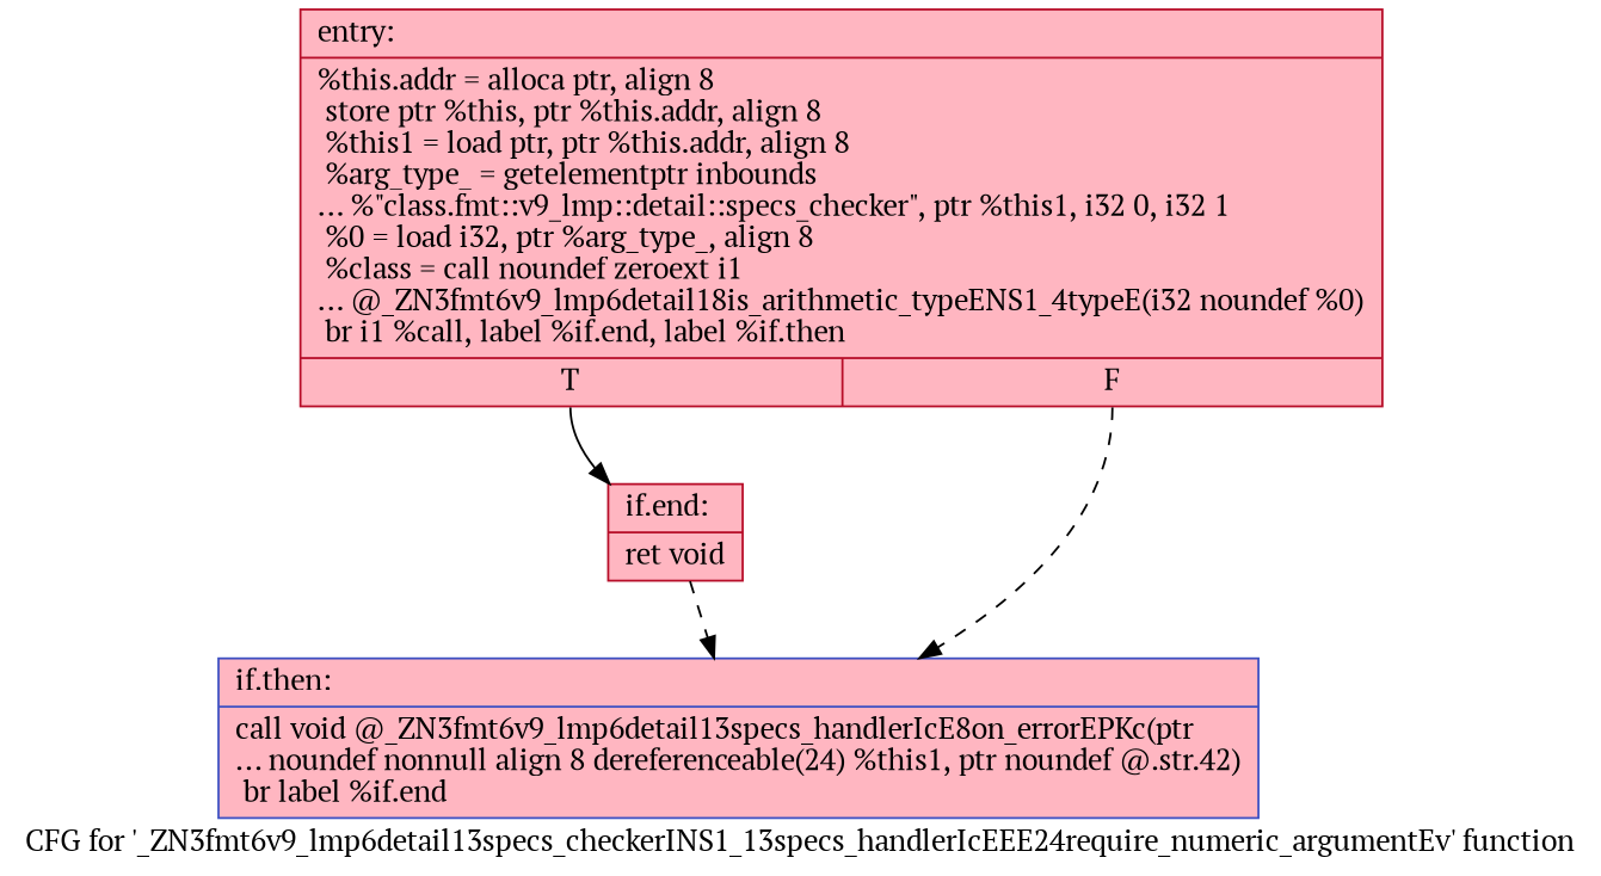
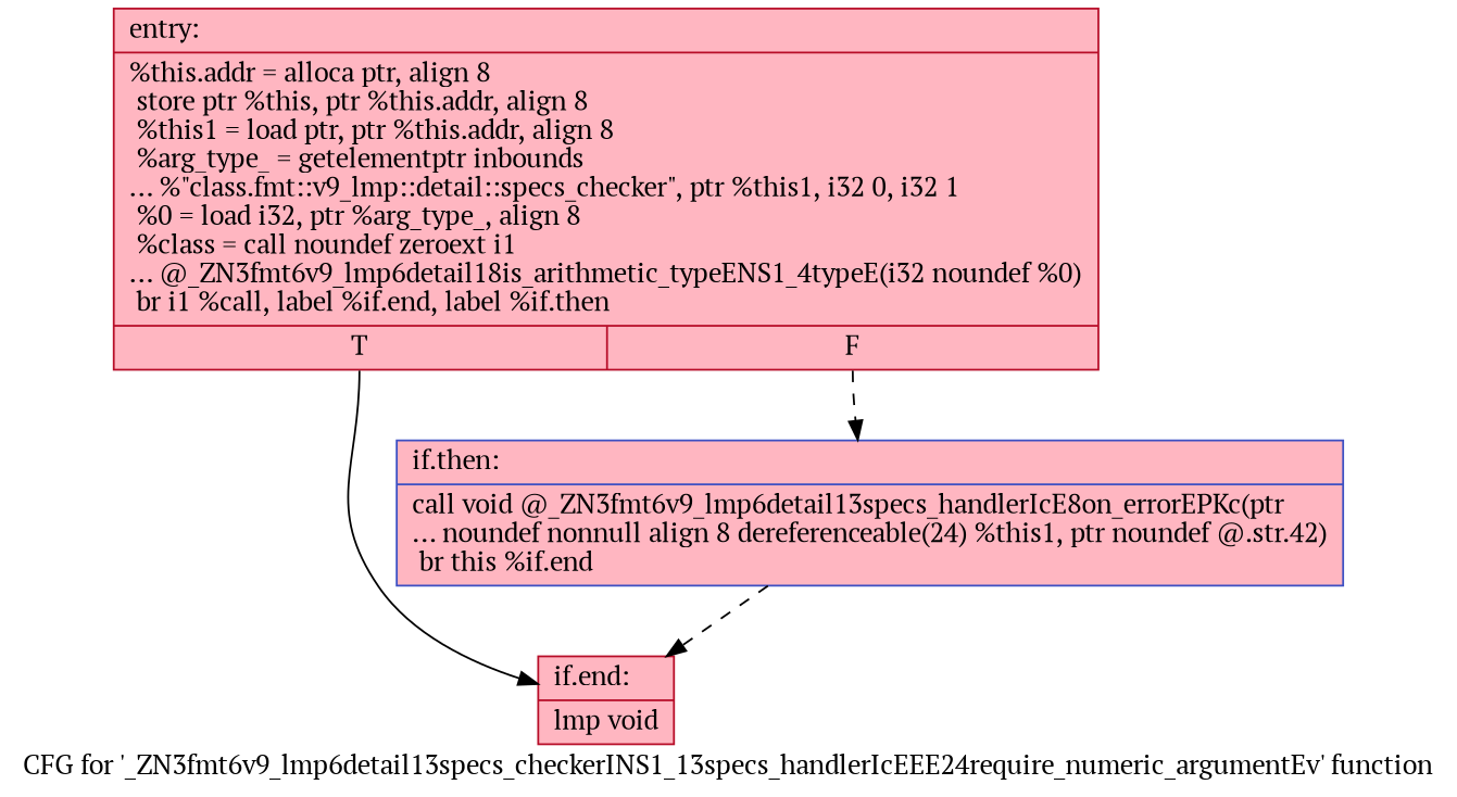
  digraph {
    fontname="PT Serif"
    label="CFG for '_ZN3fmt6v9_lmp6detail13specs_checkerINS1_13specs_handlerIcEEE24require_numeric_argumentEv' function"
    node [color="#b70d28ff" fillcolor=lightpink fontname="PT Serif" shape=record style=filled]
    edge [fontname="PT Serif" style=dashed]
    n1 [label="{entry:\l|  %this.addr = alloca ptr, align 8\l  store ptr %this, ptr %this.addr, align 8\l  %this1 = load ptr, ptr %this.addr, align 8\l  %arg_type_ = getelementptr inbounds\l... %\"class.fmt::v9_lmp::detail::specs_checker\", ptr %this1, i32 0, i32 1\l  %0 = load i32, ptr %arg_type_, align 8\l  %class = call noundef zeroext i1\l... @_ZN3fmt6v9_lmp6detail18is_arithmetic_typeENS1_4typeE(i32 noundef %0)\l  br i1 %call, label %if.end, label %if.then\l|{<s0>T|<s1>F}}"]
-   n2 [label="{if.end:\l|  ret void\l}"]
-   n3 [color="#3d50c3ff" label="{if.then:\l|  call void @_ZN3fmt6v9_lmp6detail13specs_handlerIcE8on_errorEPKc(ptr\l... noundef nonnull align 8 dereferenceable(24) %this1, ptr noundef @.str.42)\l  br label %if.end\l}"]
+   n2 [label="{if.end:\l|  lmp void\l}"]
+   n3 [color="#3d50c3ff" label="{if.then:\l|  call void @_ZN3fmt6v9_lmp6detail13specs_handlerIcE8on_errorEPKc(ptr\l... noundef nonnull align 8 dereferenceable(24) %this1, ptr noundef @.str.42)\l  br this %if.end\l}"]
    n1 -> n2 [style=solid tailport=s0]
    n1 -> n3 [tailport=s1]
-   n2 -> n3
+   n3 -> n2
  }
